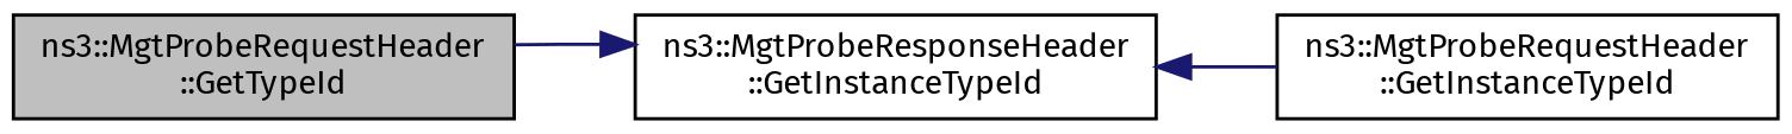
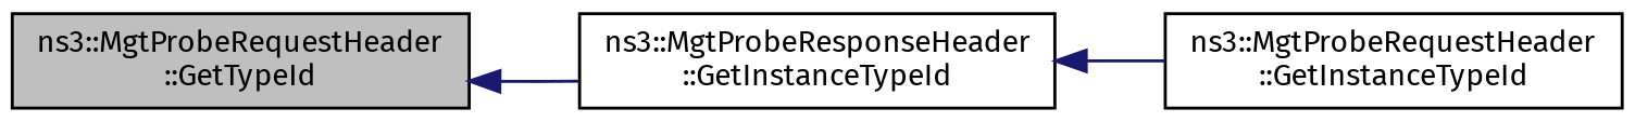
  digraph {
    fontname="Fira Sans"
    rankdir=LR
    node [color=black fillcolor=white fontname="Fira Sans" fontsize=10 shape=record style=filled]
    edge [color=midnightblue dir=back fontname="Fira Sans" fontsize=10 labelfontname=Helvetica labelfontsize=10 style=solid]
    n1 [fillcolor=grey75 fontcolor=black height=0.2 label="ns3::MgtProbeRequestHeader\l::GetTypeId" width=0.4]
    n2 [height=0.2 label="ns3::MgtProbeResponseHeader\l::GetInstanceTypeId" width=0.4]
    n3 [height=0.2 label="ns3::MgtProbeRequestHeader\l::GetInstanceTypeId" width=0.4]
-   n2 -> n1
+   n1 -> n2
    n2 -> n3
  }
